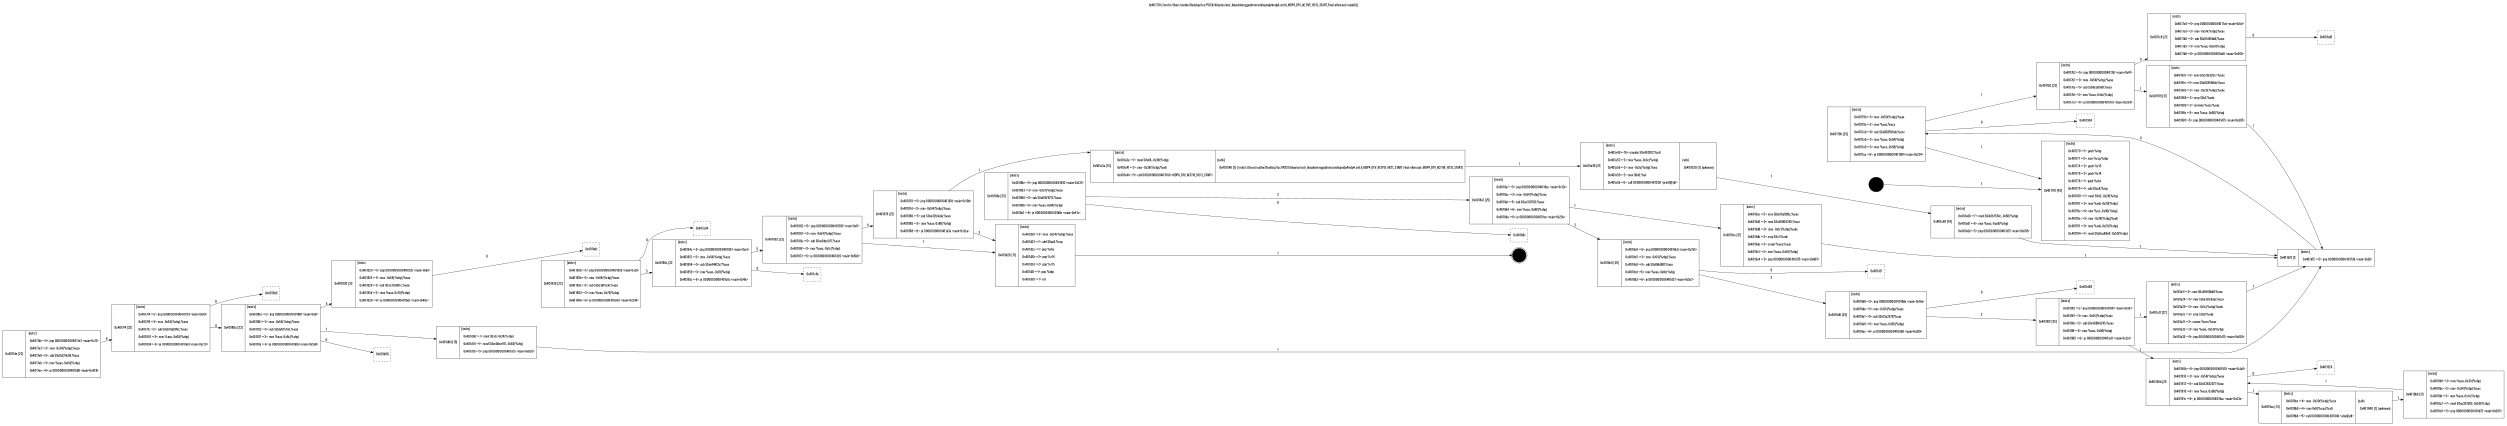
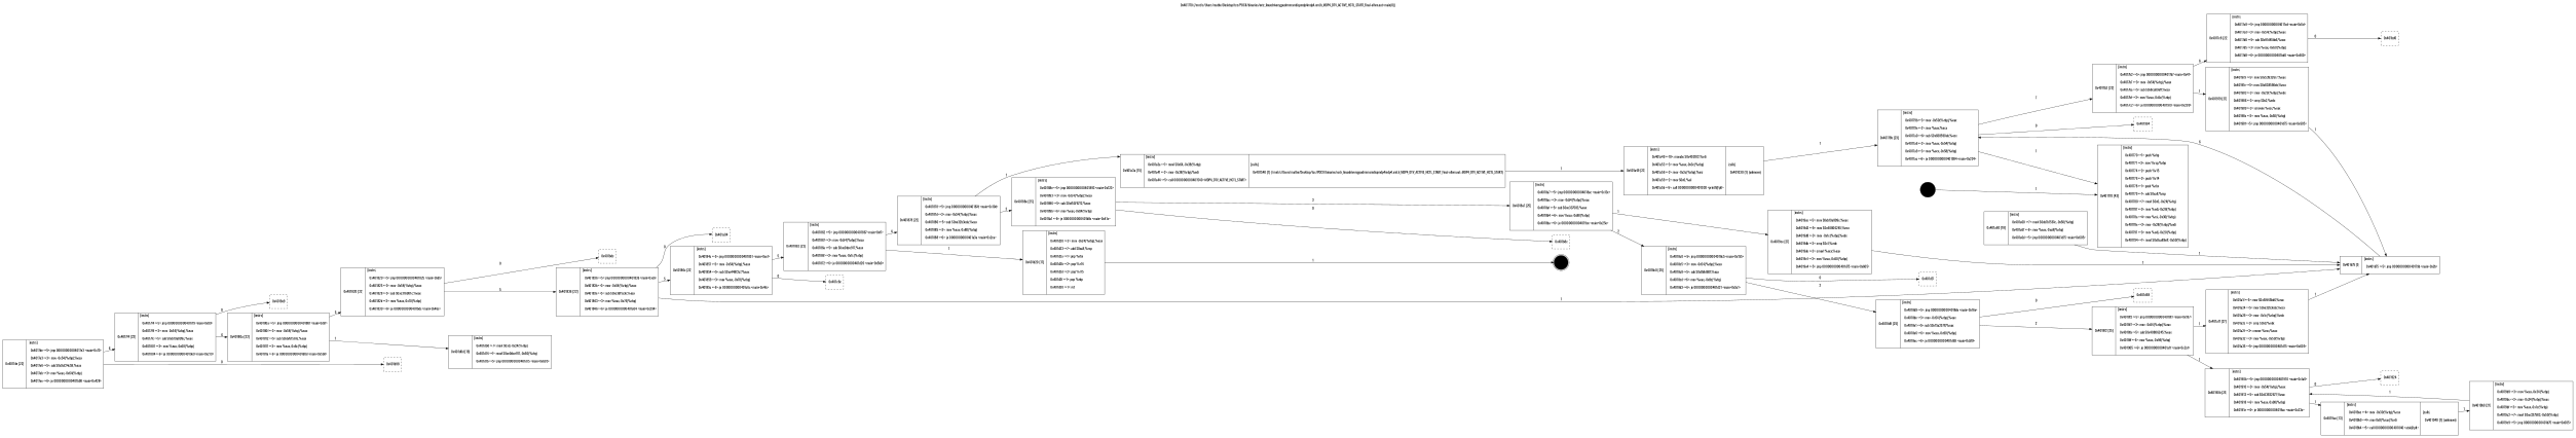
  digraph {
    fontname=Oswald
    label="0x401770 (/mnt/c/Users/mathe/Desktop/tcc/POCII/binaries/extr_linuxdriversgpudrmmsmdispmdp4mdp4.xml.h_MDP4_DTV_ACTIVE_HCTL_START_Final-ollvm.out::main(0))"
    labelloc=t
    rankdir=LR
    node [fontname=Oswald shape=record]
    edge [fontname=Oswald]
    Entry [fillcolor=black height=0.3 shape=circle style=filled width=0.3]
    n2 [label="{\n     0x401770 [43]\l\n     | [instrs]\l\n     &nbsp;&nbsp;0x401770 \<+1\>: push %rbp\l\n     &nbsp;&nbsp;0x401771 \<+3\>: mov %rsp,%rbp\l\n     &nbsp;&nbsp;0x401774 \<+2\>: push %r15\l\n     &nbsp;&nbsp;0x401776 \<+2\>: push %r14\l\n     &nbsp;&nbsp;0x401778 \<+1\>: push %rbx\l\n     &nbsp;&nbsp;0x401779 \<+7\>: sub $0xa8,%rsp\l\n     &nbsp;&nbsp;0x401780 \<+7\>: movl $0x0,-0x24(%rbp)\l\n     &nbsp;&nbsp;0x401787 \<+3\>: mov %edi,-0x28(%rbp)\l\n     &nbsp;&nbsp;0x40178a \<+4\>: mov %rsi,-0x30(%rbp)\l\n     &nbsp;&nbsp;0x40178e \<+3\>: mov -0x28(%rbp),%edi\l\n     &nbsp;&nbsp;0x401791 \<+3\>: mov %edi,-0x20(%rbp)\l\n     &nbsp;&nbsp;0x401794 \<+7\>: movl $0x8ca89eff,-0x50(%rbp)\l\n  }"]
    n3 [label="{\n     0x40179b [23]\l\n     | [instrs]\l\n     &nbsp;&nbsp;0x40179b \<+3\>: mov -0x50(%rbp),%eax\l\n     &nbsp;&nbsp;0x40179e \<+2\>: mov %eax,%ecx\l\n     &nbsp;&nbsp;0x4017a0 \<+6\>: sub $0x838590eb,%ecx\l\n     &nbsp;&nbsp;0x4017a6 \<+3\>: mov %eax,-0x54(%rbp)\l\n     &nbsp;&nbsp;0x4017a9 \<+3\>: mov %ecx,-0x58(%rbp)\l\n     &nbsp;&nbsp;0x4017ac \<+6\>: je 0000000000401994 \<main+0x224\>\l\n  }"]
    n4 [label="{\n     0x401994\l\n  }" style=dashed]
    n5 [label="{\n     0x4017b2 [22]\l\n     | [instrs]\l\n     &nbsp;&nbsp;0x4017b2 \<+5\>: jmp 00000000004017b7 \<main+0x47\>\l\n     &nbsp;&nbsp;0x4017b7 \<+3\>: mov -0x54(%rbp),%eax\l\n     &nbsp;&nbsp;0x4017ba \<+5\>: sub $0x8ca89eff,%eax\l\n     &nbsp;&nbsp;0x4017bf \<+3\>: mov %eax,-0x5c(%rbp)\l\n     &nbsp;&nbsp;0x4017c2 \<+6\>: je 0000000000401979 \<main+0x209\>\l\n  }"]
    n6 [label="{\n     0x401979 [27]\l\n     | [instrs]\l\n     &nbsp;&nbsp;0x401979 \<+5\>: mov $0x53932677,%eax\l\n     &nbsp;&nbsp;0x40197e \<+5\>: mov $0x838590eb,%ecx\l\n     &nbsp;&nbsp;0x401983 \<+3\>: mov -0x20(%rbp),%edx\l\n     &nbsp;&nbsp;0x401986 \<+3\>: cmp $0x2,%edx\l\n     &nbsp;&nbsp;0x401989 \<+3\>: cmovne %ecx,%eax\l\n     &nbsp;&nbsp;0x40198c \<+3\>: mov %eax,-0x50(%rbp)\l\n     &nbsp;&nbsp;0x40198f \<+5\>: jmp 0000000000401d75 \<main+0x605\>\l\n  }"]
    n7 [label="{\n     0x4017c8 [22]\l\n     | [instrs]\l\n     &nbsp;&nbsp;0x4017c8 \<+5\>: jmp 00000000004017cd \<main+0x5d\>\l\n     &nbsp;&nbsp;0x4017cd \<+3\>: mov -0x54(%rbp),%eax\l\n     &nbsp;&nbsp;0x4017d0 \<+5\>: sub $0x97d45bb6,%eax\l\n     &nbsp;&nbsp;0x4017d5 \<+3\>: mov %eax,-0x60(%rbp)\l\n     &nbsp;&nbsp;0x4017d8 \<+6\>: je 0000000000401bd0 \<main+0x460\>\l\n  }"]
    n8 [label="{\n     0x401d75 [5]\l\n     | [instrs]\l\n     &nbsp;&nbsp;0x401d75 \<+5\>: jmp 000000000040179b \<main+0x2b\>\l\n  }"]
    n9 [label="{\n     0x401bd0\l\n  }" style=dashed]
    Exit [fillcolor=black height=0.3 peripheries=2 shape=circle style=filled width=0.3]
    n11 [label="{\n     0x4017de [22]\l\n     | [instrs]\l\n     &nbsp;&nbsp;0x4017de \<+5\>: jmp 00000000004017e3 \<main+0x73\>\l\n     &nbsp;&nbsp;0x4017e3 \<+3\>: mov -0x54(%rbp),%eax\l\n     &nbsp;&nbsp;0x4017e6 \<+5\>: sub $0x9cf24c59,%eax\l\n     &nbsp;&nbsp;0x4017eb \<+3\>: mov %eax,-0x64(%rbp)\l\n     &nbsp;&nbsp;0x4017ee \<+6\>: je 0000000000401b98 \<main+0x428\>\l\n  }"]
    n12 [label="{\n     0x401b98\l\n  }" style=dashed]
    n13 [label="{\n     0x4017f4 [22]\l\n     | [instrs]\l\n     &nbsp;&nbsp;0x4017f4 \<+5\>: jmp 00000000004017f9 \<main+0x89\>\l\n     &nbsp;&nbsp;0x4017f9 \<+3\>: mov -0x54(%rbp),%eax\l\n     &nbsp;&nbsp;0x4017fc \<+5\>: sub $0xb19a809c,%eax\l\n     &nbsp;&nbsp;0x401801 \<+3\>: mov %eax,-0x68(%rbp)\l\n     &nbsp;&nbsp;0x401804 \<+6\>: je 00000000004019e9 \<main+0x279\>\l\n  }"]
    n14 [label="{\n     0x401a60 [18]\l\n     | [instrs]\l\n     &nbsp;&nbsp;0x401a60 \<+7\>: movl $0xb7b1561c,-0x50(%rbp)\l\n     &nbsp;&nbsp;0x401a67 \<+6\>: mov %eax,-0xa8(%rbp)\l\n     &nbsp;&nbsp;0x401a6d \<+5\>: jmp 0000000000401d75 \<main+0x605\>\l\n  }"]
    n15 [label="{\n     0x4019e9\l\n  }" style=dashed]
    n16 [label="{\n     0x40180a [22]\l\n     | [instrs]\l\n     &nbsp;&nbsp;0x40180a \<+5\>: jmp 000000000040180f \<main+0x9f\>\l\n     &nbsp;&nbsp;0x40180f \<+3\>: mov -0x54(%rbp),%eax\l\n     &nbsp;&nbsp;0x401812 \<+5\>: sub $0xb7b1561c,%eax\l\n     &nbsp;&nbsp;0x401817 \<+3\>: mov %eax,-0x6c(%rbp)\l\n     &nbsp;&nbsp;0x40181a \<+6\>: je 0000000000401d0d \<main+0x59d\>\l\n  }"]
    n17 [label="{\n     0x401a49 [23]\l\n     | [instrs]\l\n     &nbsp;&nbsp;0x401a49 \<+10\>: movabs $0x4020f2,%rdi\l\n     &nbsp;&nbsp;0x401a53 \<+3\>: mov %eax,-0x3c(%rbp)\l\n     &nbsp;&nbsp;0x401a56 \<+3\>: mov -0x3c(%rbp),%esi\l\n     &nbsp;&nbsp;0x401a59 \<+2\>: mov $0x0,%al\l\n     &nbsp;&nbsp;0x401a5b \<+5\>: call 0000000000401030 \<printf@plt\>\l\n     | [calls]\l\n     &nbsp;&nbsp;0x401030 \{1\} (unknown)\l\n  }"]
    n18 [label="{\n     0x401d0d [19]\l\n     | [instrs]\l\n     &nbsp;&nbsp;0x401d0d \<+7\>: movl $0x0,-0x24(%rbp)\l\n     &nbsp;&nbsp;0x401d14 \<+7\>: movl $0xe0dce917,-0x50(%rbp)\l\n     &nbsp;&nbsp;0x401d1b \<+5\>: jmp 0000000000401d75 \<main+0x605\>\l\n  }"]
    n19 [label="{\n     0x401820 [22]\l\n     | [instrs]\l\n     &nbsp;&nbsp;0x401820 \<+5\>: jmp 0000000000401825 \<main+0xb5\>\l\n     &nbsp;&nbsp;0x401825 \<+3\>: mov -0x54(%rbp),%eax\l\n     &nbsp;&nbsp;0x401828 \<+5\>: sub $0xc316901c,%eax\l\n     &nbsp;&nbsp;0x40182d \<+3\>: mov %eax,-0x70(%rbp)\l\n     &nbsp;&nbsp;0x401830 \<+6\>: je 0000000000401bdc \<main+0x46c\>\l\n  }"]
    n20 [label="{\n     0x4019b9 [21]\l\n     | [instrs]\l\n     &nbsp;&nbsp;0x4019b9 \<+3\>: mov %eax,-0x34(%rbp)\l\n     &nbsp;&nbsp;0x4019bc \<+3\>: mov -0x34(%rbp),%eax\l\n     &nbsp;&nbsp;0x4019bf \<+3\>: mov %eax,-0x1c(%rbp)\l\n     &nbsp;&nbsp;0x4019c2 \<+7\>: movl $0xe337583,-0x50(%rbp)\l\n     &nbsp;&nbsp;0x4019c9 \<+5\>: jmp 0000000000401d75 \<main+0x605\>\l\n  }"]
    n21 [label="{\n     0x40190b [25]\l\n     | [instrs]\l\n     &nbsp;&nbsp;0x40190b \<+5\>: jmp 0000000000401910 \<main+0x1a0\>\l\n     &nbsp;&nbsp;0x401910 \<+3\>: mov -0x54(%rbp),%eax\l\n     &nbsp;&nbsp;0x401913 \<+5\>: sub $0x53932677,%eax\l\n     &nbsp;&nbsp;0x401918 \<+6\>: mov %eax,-0x98(%rbp)\l\n     &nbsp;&nbsp;0x40191e \<+6\>: je 00000000004019ac \<main+0x23c\>\l\n  }"]
    n22 [label="{\n     0x401bdc\l\n  }" style=dashed]
    n23 [label="{\n     0x401836 [22]\l\n     | [instrs]\l\n     &nbsp;&nbsp;0x401836 \<+5\>: jmp 000000000040183b \<main+0xcb\>\l\n     &nbsp;&nbsp;0x40183b \<+3\>: mov -0x54(%rbp),%eax\l\n     &nbsp;&nbsp;0x40183e \<+5\>: sub $0xc3df1a3e,%eax\l\n     &nbsp;&nbsp;0x401843 \<+3\>: mov %eax,-0x74(%rbp)\l\n     &nbsp;&nbsp;0x401846 \<+6\>: je 0000000000401a04 \<main+0x294\>\l\n  }"]
    n24 [label="{\n     0x401924\l\n  }" style=dashed]
    n25 [label="{\n     0x401a04\l\n  }" style=dashed]
    n26 [label="{\n     0x40184c [22]\l\n     | [instrs]\l\n     &nbsp;&nbsp;0x40184c \<+5\>: jmp 0000000000401851 \<main+0xe1\>\l\n     &nbsp;&nbsp;0x401851 \<+3\>: mov -0x54(%rbp),%eax\l\n     &nbsp;&nbsp;0x401854 \<+5\>: sub $0xc448f2c7,%eax\l\n     &nbsp;&nbsp;0x401859 \<+3\>: mov %eax,-0x78(%rbp)\l\n     &nbsp;&nbsp;0x40185c \<+6\>: je 0000000000401c6c \<main+0x4fc\>\l\n  }"]
    n27 [label="{\n     0x4019ac [13]\l\n     | [instrs]\l\n     &nbsp;&nbsp;0x4019ac \<+4\>: mov -0x30(%rbp),%rax\l\n     &nbsp;&nbsp;0x4019b0 \<+4\>: mov 0x8(%rax),%rdi\l\n     &nbsp;&nbsp;0x4019b4 \<+5\>: call 0000000000401040 \<atoi@plt\>\l\n     | [calls]\l\n     &nbsp;&nbsp;0x401040 \{1\} (unknown)\l\n  }"]
    n28 [label="{\n     0x401c6c\l\n  }" style=dashed]
    n29 [label="{\n     0x401862 [22]\l\n     | [instrs]\l\n     &nbsp;&nbsp;0x401862 \<+5\>: jmp 0000000000401867 \<main+0xf7\>\l\n     &nbsp;&nbsp;0x401867 \<+3\>: mov -0x54(%rbp),%eax\l\n     &nbsp;&nbsp;0x40186a \<+5\>: sub $0xe0dce917,%eax\l\n     &nbsp;&nbsp;0x40186f \<+3\>: mov %eax,-0x7c(%rbp)\l\n     &nbsp;&nbsp;0x401872 \<+6\>: je 0000000000401d20 \<main+0x5b0\>\l\n  }"]
    n30 [label="{\n     0x401d20 [17]\l\n     | [instrs]\l\n     &nbsp;&nbsp;0x401d20 \<+3\>: mov -0x24(%rbp),%eax\l\n     &nbsp;&nbsp;0x401d23 \<+7\>: add $0xa8,%rsp\l\n     &nbsp;&nbsp;0x401d2a \<+1\>: pop %rbx\l\n     &nbsp;&nbsp;0x401d2b \<+2\>: pop %r14\l\n     &nbsp;&nbsp;0x401d2d \<+2\>: pop %r15\l\n     &nbsp;&nbsp;0x401d2f \<+1\>: pop %rbp\l\n     &nbsp;&nbsp;0x401d30 \<+1\>: ret\l\n  }"]
    n31 [label="{\n     0x401878 [22]\l\n     | [instrs]\l\n     &nbsp;&nbsp;0x401878 \<+5\>: jmp 000000000040187d \<main+0x10d\>\l\n     &nbsp;&nbsp;0x40187d \<+3\>: mov -0x54(%rbp),%eax\l\n     &nbsp;&nbsp;0x401880 \<+5\>: sub $0xe32b3eda,%eax\l\n     &nbsp;&nbsp;0x401885 \<+3\>: mov %eax,-0x80(%rbp)\l\n     &nbsp;&nbsp;0x401888 \<+6\>: je 0000000000401a3a \<main+0x2ca\>\l\n  }"]
    n32 [label="{\n     0x401a1f [27]\l\n     | [instrs]\l\n     &nbsp;&nbsp;0x401a1f \<+5\>: mov $0x97d45bb6,%eax\l\n     &nbsp;&nbsp;0x401a24 \<+5\>: mov $0xe32b3eda,%ecx\l\n     &nbsp;&nbsp;0x401a29 \<+3\>: mov -0x1c(%rbp),%edx\l\n     &nbsp;&nbsp;0x401a2c \<+3\>: cmp $0x0,%edx\l\n     &nbsp;&nbsp;0x401a2f \<+3\>: cmove %ecx,%eax\l\n     &nbsp;&nbsp;0x401a32 \<+3\>: mov %eax,-0x50(%rbp)\l\n     &nbsp;&nbsp;0x401a35 \<+5\>: jmp 0000000000401d75 \<main+0x605\>\l\n  }"]
    n33 [label="{\n     0x401a3a [15]\l\n     | [instrs]\l\n     &nbsp;&nbsp;0x401a3a \<+7\>: movl $0x64,-0x38(%rbp)\l\n     &nbsp;&nbsp;0x401a41 \<+3\>: mov -0x38(%rbp),%edi\l\n     &nbsp;&nbsp;0x401a44 \<+5\>: call 0000000000401540 \<MDP4_DTV_ACTIVE_HCTL_START\>\l\n     | [calls]\l\n     &nbsp;&nbsp;0x401540 \{1\} (/mnt/c/Users/mathe/Desktop/tcc/POCII/binaries/extr_linuxdriversgpudrmmsmdispmdp4mdp4.xml.h_MDP4_DTV_ACTIVE_HCTL_START_Final-ollvm.out::MDP4_DTV_ACTIVE_HCTL_START)\l\n  }"]
    n34 [label="{\n     0x40188e [25]\l\n     | [instrs]\l\n     &nbsp;&nbsp;0x40188e \<+5\>: jmp 0000000000401893 \<main+0x123\>\l\n     &nbsp;&nbsp;0x401893 \<+3\>: mov -0x54(%rbp),%eax\l\n     &nbsp;&nbsp;0x401896 \<+5\>: sub $0xf5076772,%eax\l\n     &nbsp;&nbsp;0x40189b \<+6\>: mov %eax,-0x84(%rbp)\l\n     &nbsp;&nbsp;0x4018a1 \<+6\>: je 0000000000401b8c \<main+0x41c\>\l\n  }"]
    n35 [label="{\n     0x4018f2 [25]\l\n     | [instrs]\l\n     &nbsp;&nbsp;0x4018f2 \<+5\>: jmp 00000000004018f7 \<main+0x187\>\l\n     &nbsp;&nbsp;0x4018f7 \<+3\>: mov -0x54(%rbp),%eax\l\n     &nbsp;&nbsp;0x4018fa \<+5\>: sub $0x40806245,%eax\l\n     &nbsp;&nbsp;0x4018ff \<+6\>: mov %eax,-0x94(%rbp)\l\n     &nbsp;&nbsp;0x401905 \<+6\>: je 0000000000401a1f \<main+0x2af\>\l\n  }"]
    n36 [label="{\n     0x401b8c\l\n  }" style=dashed]
    n37 [label="{\n     0x4018a7 [25]\l\n     | [instrs]\l\n     &nbsp;&nbsp;0x4018a7 \<+5\>: jmp 00000000004018ac \<main+0x13c\>\l\n     &nbsp;&nbsp;0x4018ac \<+3\>: mov -0x54(%rbp),%eax\l\n     &nbsp;&nbsp;0x4018af \<+5\>: sub $0xe337583,%eax\l\n     &nbsp;&nbsp;0x4018b4 \<+6\>: mov %eax,-0x88(%rbp)\l\n     &nbsp;&nbsp;0x4018ba \<+6\>: je 00000000004019ce \<main+0x25e\>\l\n  }"]
    n38 [label="{\n     0x401d69\l\n  }" style=dashed]
    n39 [label="{\n     0x4019ce [27]\l\n     | [instrs]\l\n     &nbsp;&nbsp;0x4019ce \<+5\>: mov $0xb19a809c,%eax\l\n     &nbsp;&nbsp;0x4019d3 \<+5\>: mov $0x40806245,%ecx\l\n     &nbsp;&nbsp;0x4019d8 \<+3\>: mov -0x1c(%rbp),%edx\l\n     &nbsp;&nbsp;0x4019db \<+3\>: cmp $0x1,%edx\l\n     &nbsp;&nbsp;0x4019de \<+3\>: cmovl %ecx,%eax\l\n     &nbsp;&nbsp;0x4019e1 \<+3\>: mov %eax,-0x50(%rbp)\l\n     &nbsp;&nbsp;0x4019e4 \<+5\>: jmp 0000000000401d75 \<main+0x605\>\l\n  }"]
    n40 [label="{\n     0x4018c0 [25]\l\n     | [instrs]\l\n     &nbsp;&nbsp;0x4018c0 \<+5\>: jmp 00000000004018c5 \<main+0x155\>\l\n     &nbsp;&nbsp;0x4018c5 \<+3\>: mov -0x54(%rbp),%eax\l\n     &nbsp;&nbsp;0x4018c8 \<+5\>: sub $0xfb8d60f,%eax\l\n     &nbsp;&nbsp;0x4018cd \<+6\>: mov %eax,-0x8c(%rbp)\l\n     &nbsp;&nbsp;0x4018d3 \<+6\>: je 0000000000401d31 \<main+0x5c1\>\l\n  }"]
    n41 [label="{\n     0x4018d9 [25]\l\n     | [instrs]\l\n     &nbsp;&nbsp;0x4018d9 \<+5\>: jmp 00000000004018de \<main+0x16e\>\l\n     &nbsp;&nbsp;0x4018de \<+3\>: mov -0x54(%rbp),%eax\l\n     &nbsp;&nbsp;0x4018e1 \<+5\>: sub $0x15a257ff,%eax\l\n     &nbsp;&nbsp;0x4018e6 \<+6\>: mov %eax,-0x90(%rbp)\l\n     &nbsp;&nbsp;0x4018ec \<+6\>: je 0000000000401d69 \<main+0x5f9\>\l\n  }"]
    n42 [label="{\n     0x401d31\l\n  }" style=dashed]
    Entry -> n2 [label=" 1"]
    n3 -> n2 [label=" 1"]
    n3 -> n4 [label=" 0"]
    n3 -> n5 [label=" 7"]
    n5 -> n6 [label=" 1"]
    n5 -> n7 [label=" 6"]
    n6 -> n8 [label=" 1"]
    n7 -> n9 [label=" 0"]
    n8 -> n3 [label=" 6"]
-   n16 -> n12 [label=" 0"]
+   n11 -> n12 [label=" 0"]
    n11 -> n13 [label=" 6"]
    n13 -> n15 [label=" 0"]
    n13 -> n16 [label=" 6"]
    n14 -> n8 [label=" 1"]
    n16 -> n18 [label=" 1"]
    n16 -> n19 [label=" 5"]
-   n17 -> n14 [label=" 1"]
-   n18 -> n8 [label=" 1"]
+   n17 -> n3 [label=" 1"]
+   n23 -> n8 [label=" 1"]
    n19 -> n22 [label=" 0"]
+   n19 -> n23 [label=" 5"]
    n20 -> n21 [label=" 1"]
    n21 -> n24 [label=" 0"]
    n21 -> n27 [label=" 1"]
    n23 -> n25 [label=" 0"]
    n23 -> n26 [label=" 5"]
    n26 -> n28 [label=" 0"]
    n26 -> n29 [label=" 5"]
    n27 -> n20 [label=" 1"]
    n29 -> n30 [label=" 1"]
    n29 -> n31 [label=" 4"]
    n30 -> Exit [label=" 1"]
    n31 -> n33 [label=" 1"]
-   n31 -> n30 [label=" 3"]
+   n31 -> n34 [label=" 3"]
    n32 -> n8 [label=" 1"]
    n33 -> n17 [label=" 1"]
    n34 -> n36 [label=" 0"]
    n34 -> n37 [label=" 3"]
    n35 -> n21 [label=" 1"]
    n35 -> n32 [label=" 1"]
    n37 -> n39 [label=" 1"]
    n37 -> n40 [label=" 2"]
    n39 -> n8 [label=" 1"]
    n40 -> n41 [label=" 2"]
    n40 -> n42 [label=" 0"]
    n41 -> n35 [label=" 2"]
    n41 -> n38 [label=" 0"]
  }
